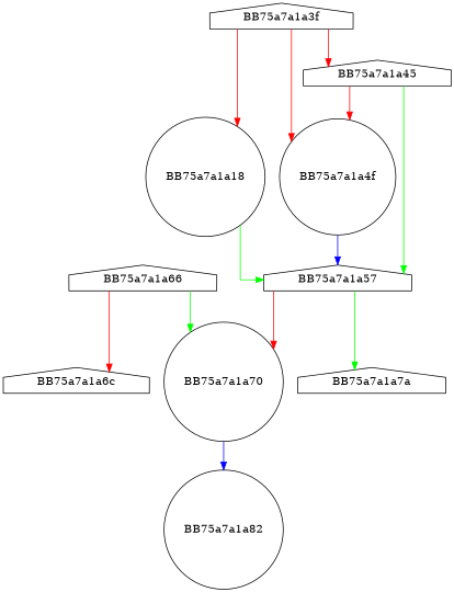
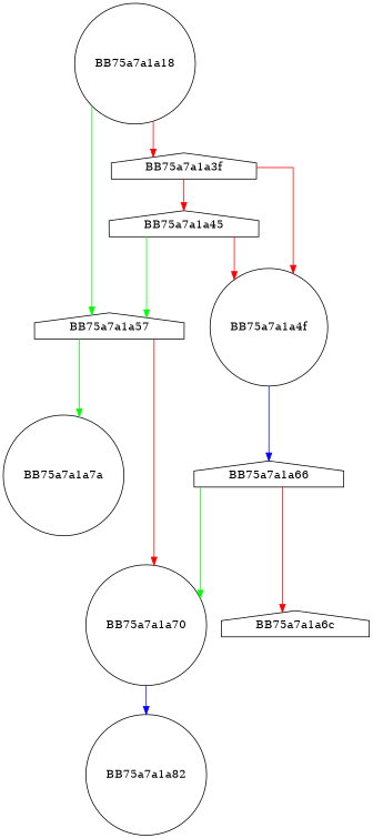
  digraph {
    splines=ortho
    node [shape=house]
    edge [color=red]
    BB75a7a1a57
    BB75a7a1a18 [shape=circle]
    BB75a7a1a3f
-   BB75a7a1a7a
+   BB75a7a1a7a [shape=circle]
    BB75a7a1a70 [shape=circle]
    BB75a7a1a4f [shape=circle]
    BB75a7a1a45
    BB75a7a1a66
    BB75a7a1a6c
    BB75a7a1a82 [shape=circle]
    BB75a7a1a57 -> BB75a7a1a7a [color=green]
    BB75a7a1a57 -> BB75a7a1a70
    BB75a7a1a18 -> BB75a7a1a57 [color=green]
-   BB75a7a1a3f -> BB75a7a1a18
+   BB75a7a1a18 -> BB75a7a1a3f
    BB75a7a1a3f -> BB75a7a1a4f
    BB75a7a1a3f -> BB75a7a1a45
    BB75a7a1a70 -> BB75a7a1a82 [color=blue]
-   BB75a7a1a4f -> BB75a7a1a57 [color=blue]
+   BB75a7a1a4f -> BB75a7a1a66 [color=blue]
    BB75a7a1a45 -> BB75a7a1a57 [color=green]
    BB75a7a1a45 -> BB75a7a1a4f
    BB75a7a1a66 -> BB75a7a1a70 [color=green]
    BB75a7a1a66 -> BB75a7a1a6c
  }
